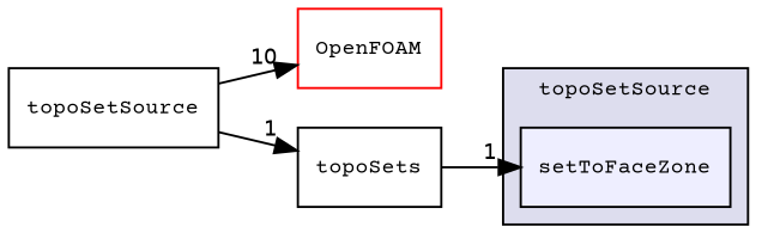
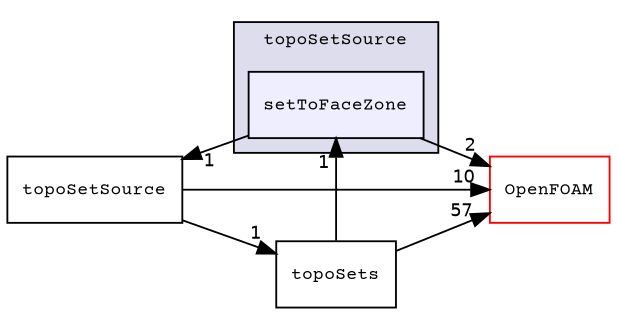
  digraph {
    compound=true
    fontname="Courier Prime"
    rankdir=LR
    node [fontname="Courier Prime" fontsize=10 shape=box]
    edge [fontname="Courier Prime" headlabel=1 labeldistance=1.5 labelfontname=Helvetica labelfontsize=10]
    n1 [fillcolor="#eeeeff" label=setToFaceZone pencolor=black style=filled]
    n2 [label=topoSetSource]
    n3 [color=red label=OpenFOAM]
    n4 [label=topoSets]
    subgraph cluster_1 {
      bgcolor="#ddddee"
      fontsize=10
      label=topoSetSource
      pencolor=black
      n1
    }
+   n1 -> n2
+   n1 -> n3 [headlabel=2]
    n2 -> n3 [headlabel=10]
    n2 -> n4
    n4 -> n1
+   n4 -> n3 [headlabel=57]
  }
